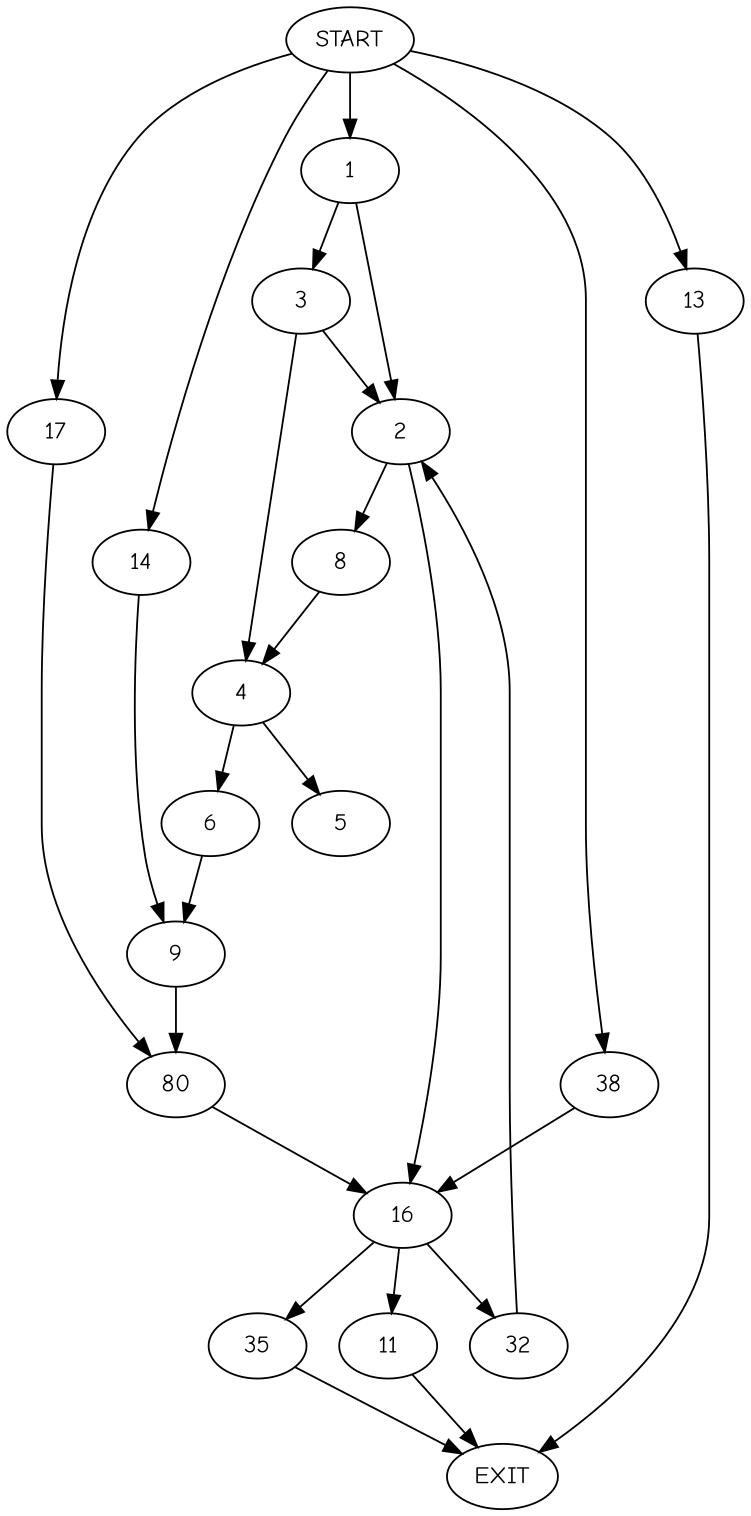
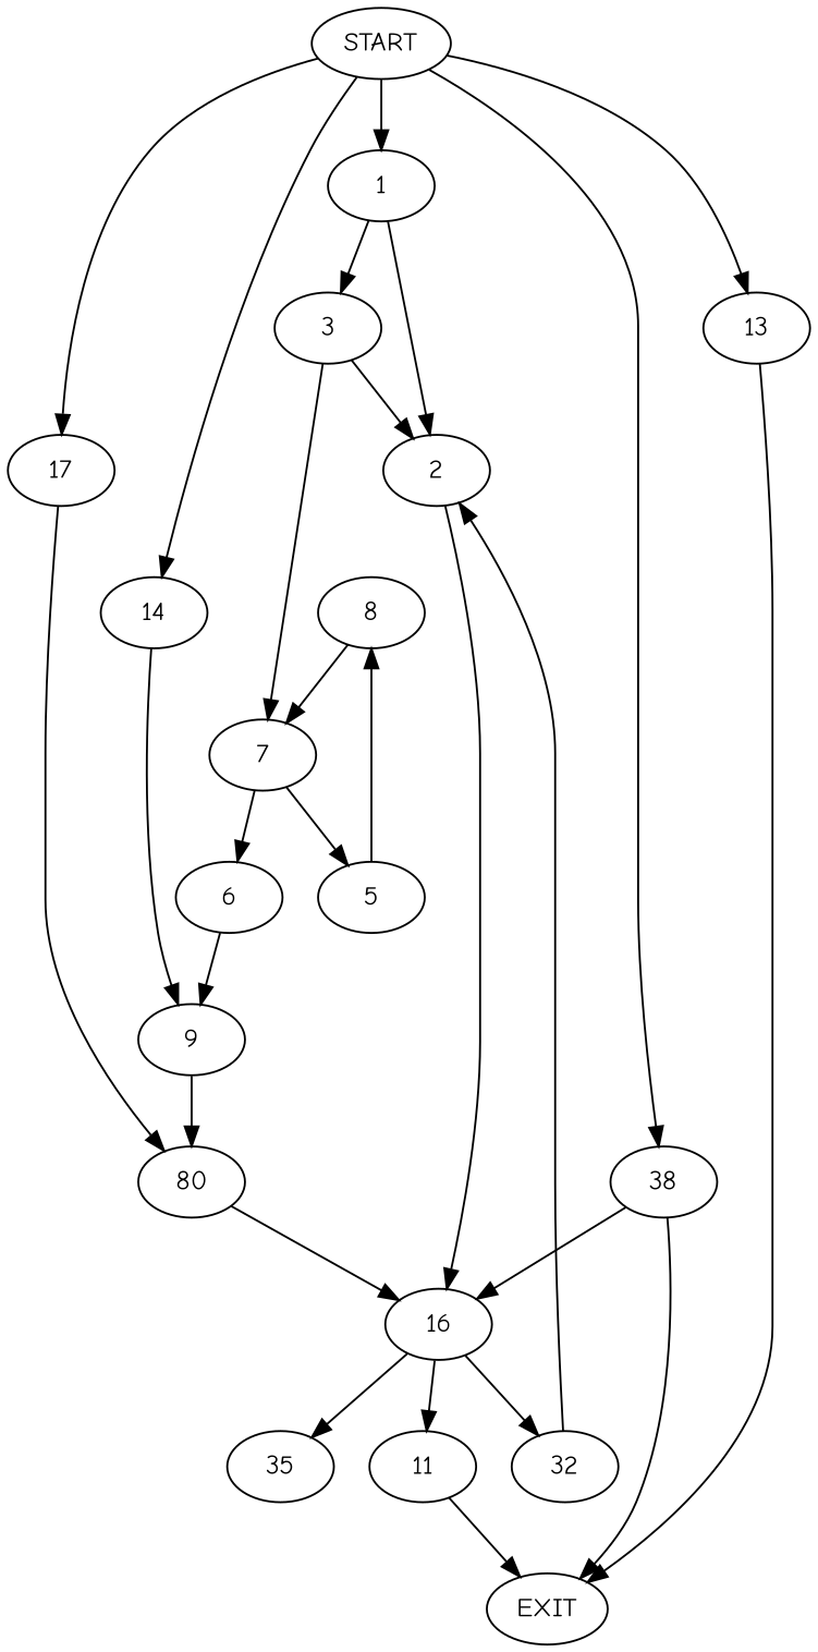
  digraph {
    fontname="Comic Neue"
    node [fontname="Comic Neue"]
    edge [fontname="Comic Neue"]
    n1 [label=START]
    1
    13
    14
    17
    n6 [label=38]
    2
    3
    n9 [label=EXIT]
    9
    n11 [label=80]
    16
-   4
+   4 [label=7]
    5
    6
    8
    11
    n18 [label=32]
    n19 [label=35]
    n1 -> 1
    n1 -> 13
    n1 -> 14
    n1 -> 17
    n1 -> n6
    1 -> 2
    1 -> 3
    13 -> n9
    14 -> 9
    17 -> n11
    n6 -> 16
    2 -> 16
    3 -> 2
    3 -> 4
    9 -> n11
    n11 -> 16
    16 -> 11
    16 -> n18
    16 -> n19
    4 -> 5
    4 -> 6
-   2 -> 8
+   5 -> 8
    6 -> 9
    8 -> 4
    11 -> n9
    n18 -> 2
-   n19 -> n9
+   n6 -> n9
  }
